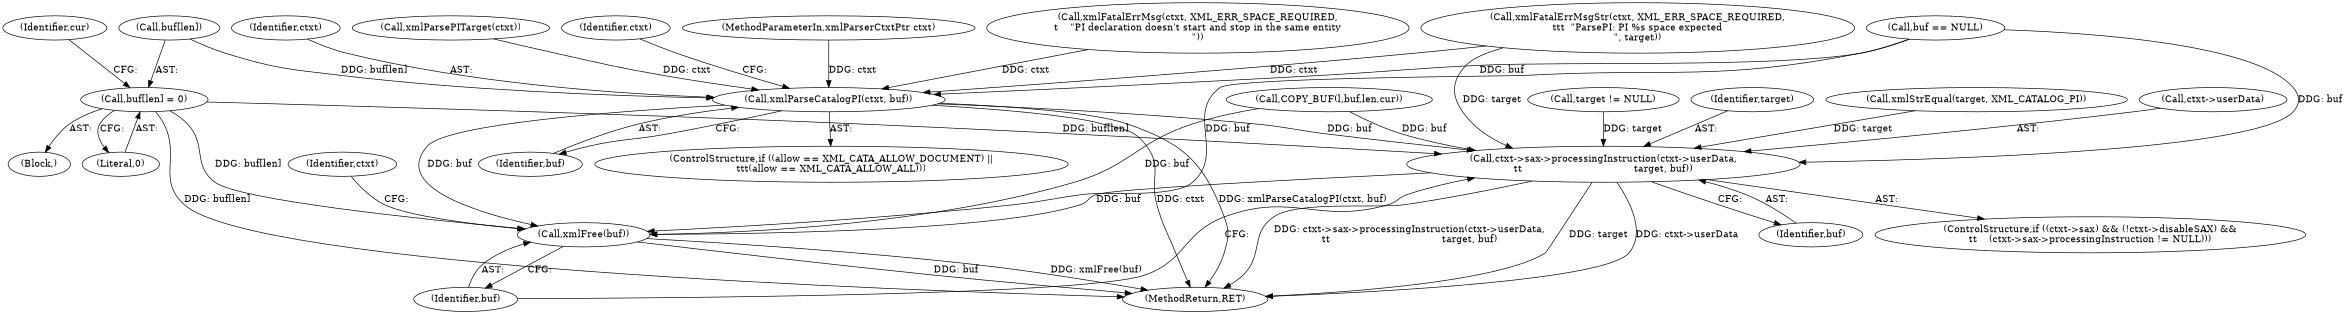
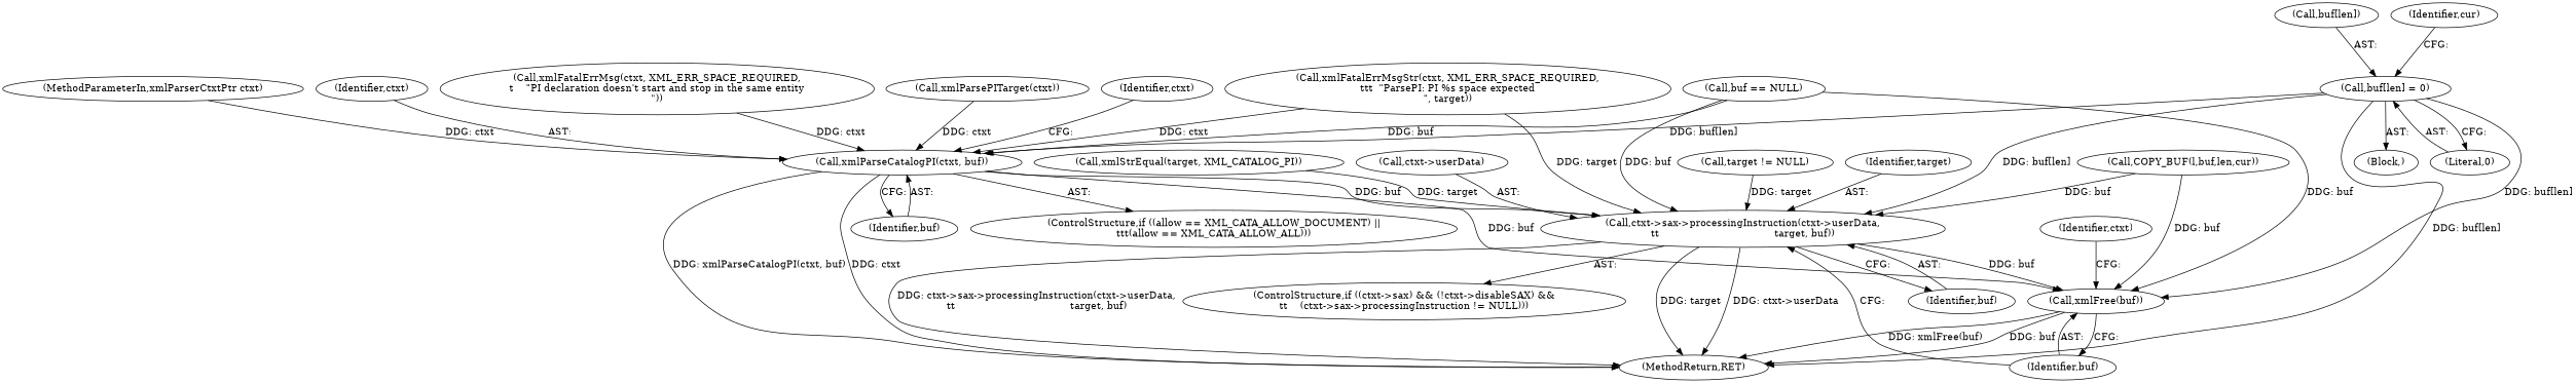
  digraph {
    n1 [label="(Call,buf[len] = 0)"]
    n2 [label="(Call,xmlParseCatalogPI(ctxt, buf))"]
    n3 [label="(Call,ctxt->sax->processingInstruction(ctxt->userData,\n\t\t                                     target, buf))"]
    n4 [label="(Call,xmlFree(buf))"]
    n5 [label="(MethodReturn,RET)"]
    n6 [label="(Block,)"]
    n7 [label="(Literal,0)"]
    n8 [label="(Identifier,buf)"]
    n9 [label="(ControlStructure,if ((allow == XML_CATA_ALLOW_DOCUMENT) ||\n\t\t\t(allow == XML_CATA_ALLOW_ALL)))"]
    n10 [label="(Identifier,buf)"]
    n11 [label="(ControlStructure,if ((ctxt->sax) && (!ctxt->disableSAX) &&\n\t\t    (ctxt->sax->processingInstruction != NULL)))"]
    n12 [label="(Identifier,buf)"]
    n13 [label="(Call,buf == NULL)"]
    n14 [label="(Call,xmlFatalErrMsg(ctxt, XML_ERR_SPACE_REQUIRED,\n\t    \"PI declaration doesn't start and stop in the same entity\n\"))"]
    n15 [label="(Identifier,ctxt)"]
    n16 [label="(Call,xmlFatalErrMsgStr(ctxt, XML_ERR_SPACE_REQUIRED,\n\t\t\t  \"ParsePI: PI %s space expected\n\", target))"]
    n17 [label="(Call,buf[len])"]
    n18 [label="(Call,xmlParsePITarget(ctxt))"]
    n19 [label="(Call,COPY_BUF(l,buf,len,cur))"]
    n20 [label="(Call,target != NULL)"]
    n21 [label="(Identifier,ctxt)"]
    n22 [label="(Identifier,target)"]
    n23 [label="(Identifier,cur)"]
    n24 [label="(Identifier,ctxt)"]
    n25 [label="(Call,xmlStrEqual(target, XML_CATALOG_PI))"]
    n26 [label="(MethodParameterIn,xmlParserCtxtPtr ctxt)"]
    n27 [label="(Call,ctxt->userData)"]
-   n17 -> n2 [label="DDG: buf[len]"]
+   n1 -> n2 [label="DDG: buf[len]"]
    n1 -> n3 [label="DDG: buf[len]"]
    n1 -> n4 [label="DDG: buf[len]"]
    n1 -> n5 [label="DDG: buf[len]"]
    n1 -> n6 [label="AST: "]
    n1 -> n7 [label="CFG: "]
    n2 -> n3 [label="DDG: buf"]
    n2 -> n4 [label="DDG: buf"]
    n2 -> n5 [label="DDG: ctxt"]
    n2 -> n5 [label="DDG: xmlParseCatalogPI(ctxt, buf)"]
    n2 -> n8 [label="CFG: "]
    n2 -> n9 [label="AST: "]
    n3 -> n4 [label="DDG: buf"]
    n3 -> n5 [label="DDG: ctxt->sax->processingInstruction(ctxt->userData,\n\t\t                                     target, buf)"]
    n3 -> n5 [label="DDG: target"]
    n3 -> n5 [label="DDG: ctxt->userData"]
    n3 -> n10 [label="CFG: "]
    n3 -> n11 [label="AST: "]
    n4 -> n5 [label="DDG: buf"]
    n4 -> n5 [label="DDG: xmlFree(buf)"]
    n4 -> n12 [label="CFG: "]
    n7 -> n1 [label="AST: "]
    n8 -> n2 [label="AST: "]
    n10 -> n3 [label="AST: "]
    n12 -> n3 [label="CFG: "]
    n12 -> n4 [label="AST: "]
    n13 -> n2 [label="DDG: buf"]
    n13 -> n3 [label="DDG: buf"]
    n13 -> n4 [label="DDG: buf"]
    n14 -> n2 [label="DDG: ctxt"]
    n15 -> n2 [label="AST: "]
    n16 -> n2 [label="DDG: ctxt"]
    n16 -> n3 [label="DDG: target"]
    n17 -> n1 [label="AST: "]
    n18 -> n2 [label="DDG: ctxt"]
    n19 -> n3 [label="DDG: buf"]
    n19 -> n4 [label="DDG: buf"]
    n20 -> n3 [label="DDG: target"]
    n21 -> n2 [label="CFG: "]
    n22 -> n3 [label="AST: "]
    n23 -> n1 [label="CFG: "]
    n24 -> n4 [label="CFG: "]
    n25 -> n3 [label="DDG: target"]
    n26 -> n2 [label="DDG: ctxt"]
    n27 -> n3 [label="AST: "]
  }
